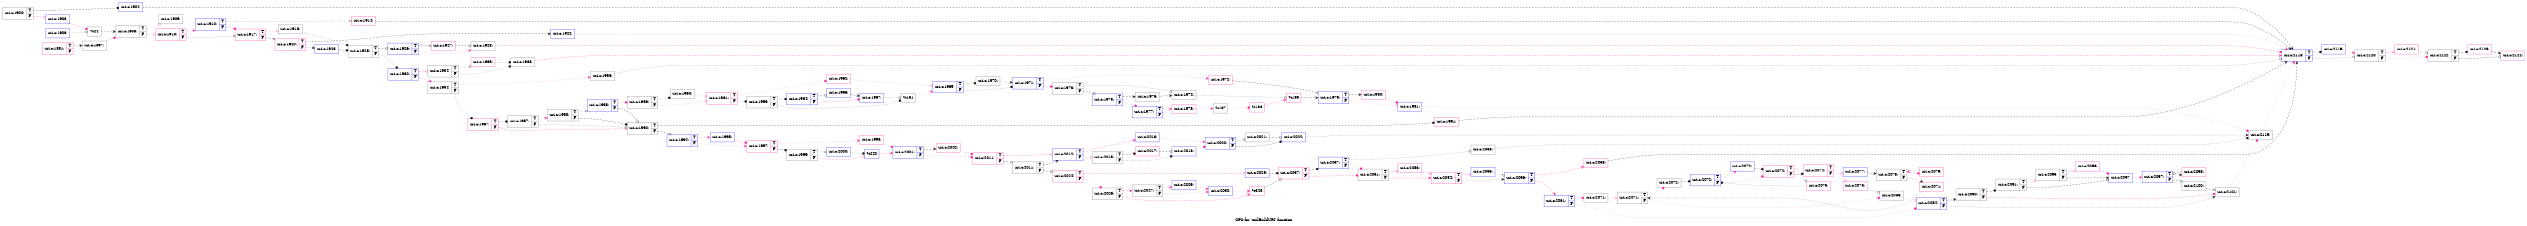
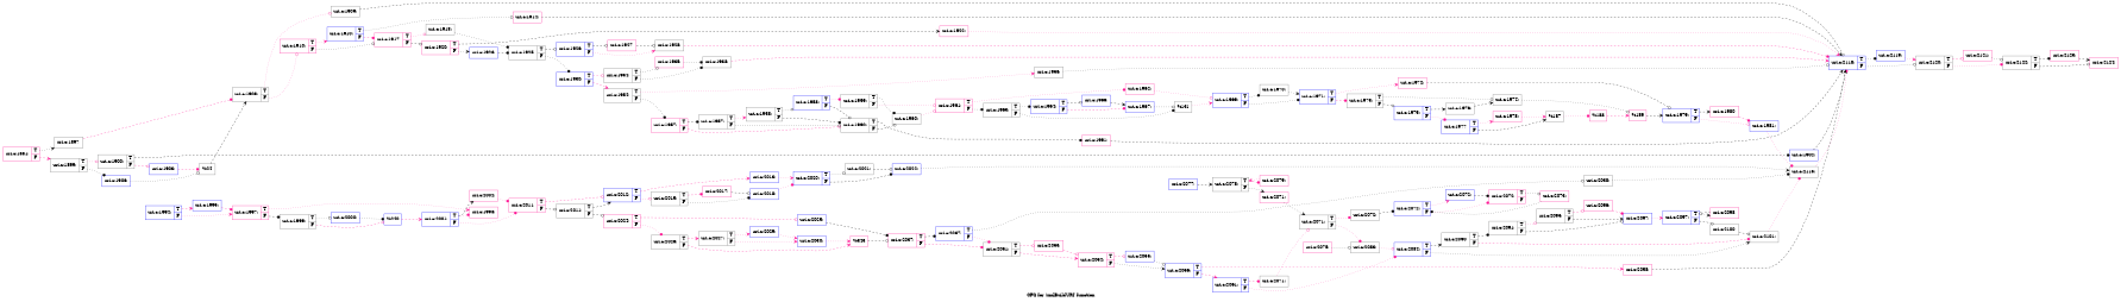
  digraph {
    label="CFG for 'xmlBuildURI' function"
    rankdir=LR
    node [color=gray40 shape=record]
    edge [arrowhead=dot color=black style=dotted]
    n1 [color=deeppink label="{uri.c:1881:|{<s0>T|<s1>F}}"]
    n2 [label="{uri.c:1897:}"]
+   n3 [label="{uri.c:1899:|{<s0>T|<s1>F}}"]
    n4 [label="{uri.c:1908:|{<s0>T|<s1>F}}"]
    n5 [label="{uri.c:1900:|{<s0>T|<s1>F}}"]
    n6 [color=blue label="{uri.c:1906:}"]
    n7 [label="{uri.c:1909:}"]
    n8 [color=deeppink label="{uri.c:1910:|{<s0>T|<s1>F}}"]
    n9 [color=blue label="{uri.c:1902:}"]
    n10 [color=blue label="{uri.c:1903:}"]
    n11 [label="{%24}"]
    n12 [color=blue label="{uri.c:2118:|{<s0>T|<s1>F}}"]
    n13 [color=blue label="{uri.c:1910:|{<s0>T|<s1>F}}"]
    n14 [color=deeppink label="{uri.c:1917:|{<s0>T|<s1>F}}"]
    n15 [color=blue label="{uri.c:2119:}"]
    n16 [label="{uri.c:2120:|{<s0>T|<s1>F}}"]
    n17 [color=deeppink label="{uri.c:2121:}"]
    n18 [label="{uri.c:2122:|{<s0>T|<s1>F}}"]
    n19 [color=deeppink label="{uri.c:1914:}"]
    n20 [label="{uri.c:1918:}"]
    n21 [color=deeppink label="{uri.c:1920:|{<s0>T|<s1>F}}"]
    n22 [label="{uri.c:1925:|{<s0>T|<s1>F}}"]
-   n23 [color=blue label="{uri.c:1922:}"]
+   n23 [color=deeppink label="{uri.c:1922:}"]
    n24 [color=blue label="{uri.c:1923:}"]
    n25 [color=blue label="{uri.c:1926:|{<s0>T|<s1>F}}"]
    n26 [color=blue label="{uri.c:1930:|{<s0>T|<s1>F}}"]
    n27 [color=deeppink label="{uri.c:1927:}"]
    n28 [label="{uri.c:1928:}"]
    n29 [label="{uri.c:1934:|{<s0>T|<s1>F}}"]
    n30 [label="{uri.c:1954:|{<s0>T|<s1>F}}"]
    n31 [color=deeppink label="{uri.c:1935:}"]
    n32 [label="{uri.c:1938:}"]
    n33 [label="{uri.c:1956:}"]
    n34 [color=deeppink label="{uri.c:1957:|{<s0>T|<s1>F}}"]
    n35 [label="{uri.c:1957:|{<s0>T|<s1>F}}"]
    n36 [label="{uri.c:1990:|{<s0>T|<s1>F}}"]
    n37 [label="{uri.c:1958:|{<s0>T|<s1>F}}"]
    n38 [color=deeppink label="{uri.c:1991:}"]
    n39 [color=blue label="{uri.c:1994:|{<s0>T|<s1>F}}"]
    n40 [color=blue label="{uri.c:1958:|{<s0>T|<s1>F}}"]
    n41 [color=blue label="{uri.c:1995:}"]
    n42 [color=deeppink label="{uri.c:1997:|{<s0>T|<s1>F}}"]
    n43 [label="{uri.c:1959:|{<s0>T|<s1>F}}"]
    n44 [label="{uri.c:1960:}"]
    n45 [color=deeppink label="{uri.c:1961:|{<s0>T|<s1>F}}"]
    n46 [color=deeppink label="{uri.c:1962:}"]
    n47 [label="{uri.c:1963:|{<s0>T|<s1>F}}"]
    n48 [color=blue label="{uri.c:1969:|{<s0>T|<s1>F}}"]
    n49 [color=blue label="{uri.c:1964:|{<s0>T|<s1>F}}"]
    n50 [label="{%131}"]
    n51 [label="{uri.c:1970:}"]
    n52 [color=blue label="{uri.c:1971:|{<s0>T|<s1>F}}"]
    n53 [color=blue label="{uri.c:1966:}"]
    n54 [color=blue label="{uri.c:1967:}"]
    n55 [color=deeppink label="{uri.c:1972:}"]
    n56 [label="{uri.c:1973:|{<s0>T|<s1>F}}"]
    n57 [color=blue label="{uri.c:1979:|{<s0>T|<s1>F}}"]
    n58 [label="{uri.c:1974:}"]
    n59 [color=blue label="{uri.c:1975:|{<s0>T|<s1>F}}"]
    n60 [color=deeppink label="{uri.c:1980:}"]
    n61 [color=blue label="{uri.c:1981:}"]
    n62 [color=deeppink label="{%189}"]
    n63 [label="{uri.c:1976:}"]
    n64 [color=blue label="{uri.c:1977:|{<s0>T|<s1>F}}"]
    n65 [label="{uri.c:2115:}"]
    n66 [color=deeppink label="{uri.c:1978:}"]
    n67 [label="{%187}"]
    n68 [color=deeppink label="{%188}"]
    n69 [color=deeppink label="{uri.c:1998:}"]
    n70 [label="{uri.c:1999:|{<s0>T|<s1>F}}"]
    n71 [color=blue label="{uri.c:2001:|{<s0>T|<s1>F}}"]
    n72 [color=blue label="{uri.c:2000:}"]
    n73 [color=blue label="{%240}"]
    n74 [color=deeppink label="{uri.c:2002:}"]
    n75 [color=deeppink label="{uri.c:2011:|{<s0>T|<s1>F}}"]
    n76 [color=blue label="{uri.c:2012:|{<s0>T|<s1>F}}"]
    n77 [label="{uri.c:2011:|{<s0>T|<s1>F}}"]
    n78 [color=blue label="{uri.c:2013:}"]
    n79 [label="{uri.c:2015:|{<s0>T|<s1>F}}"]
    n80 [color=deeppink label="{uri.c:2024:|{<s0>T|<s1>F}}"]
    n81 [color=blue label="{uri.c:2020:|{<s0>T|<s1>F}}"]
    n82 [color=deeppink label="{uri.c:2017:}"]
    n83 [color=blue label="{uri.c:2018:}"]
    n84 [color=blue label="{uri.c:2025:}"]
    n85 [label="{uri.c:2026:|{<s0>T|<s1>F}}"]
    n86 [color=deeppink label="{uri.c:2037:|{<s0>T|<s1>F}}"]
    n87 [label="{uri.c:2027:|{<s0>T|<s1>F}}"]
    n88 [color=deeppink label="{%343}"]
    n89 [label="{uri.c:2021:}"]
    n90 [color=blue label="{uri.c:2022:}"]
    n91 [color=blue label="{uri.c:2037:|{<s0>T|<s1>F}}"]
    n92 [label="{uri.c:2051:|{<s0>T|<s1>F}}"]
    n93 [color=blue label="{uri.c:2029:}"]
    n94 [color=blue label="{uri.c:2030:}"]
    n95 [label="{uri.c:2038:}"]
    n96 [color=deeppink label="{uri.c:2053:}"]
    n97 [color=deeppink label="{uri.c:2054:|{<s0>T|<s1>F}}"]
    n98 [color=blue label="{uri.c:2055:}"]
    n99 [color=blue label="{uri.c:2056:|{<s0>T|<s1>F}}"]
    n100 [color=deeppink label="{uri.c:2058:}"]
    n101 [color=blue label="{uri.c:2061:|{<s0>T|<s1>F}}"]
    n102 [label="{uri.c:2071:}"]
    n103 [color=blue label="{uri.c:2084:|{<s0>T|<s1>F}}"]
    n104 [label="{uri.c:2071:|{<s0>T|<s1>F}}"]
    n105 [label="{uri.c:2090:|{<s0>T|<s1>F}}"]
    n106 [label="{uri.c:2101:}"]
    n107 [label="{uri.c:2072:}"]
    n108 [label="{uri.c:2083:}"]
    n109 [label="{uri.c:2091:|{<s0>T|<s1>F}}"]
    n110 [color=blue label="{uri.c:2072:|{<s0>T|<s1>F}}"]
    n111 [color=blue label="{uri.c:2072:}"]
    n112 [color=deeppink label="{uri.c:2072:|{<s0>T|<s1>F}}"]
    n113 [color=deeppink label="{uri.c:2073:}"]
-   n114 [color=deeppink label="{uri.c:2074:|{<s0>T|<s1>F}}"]
    n115 [color=deeppink label="{uri.c:2075:}"]
    n116 [color=blue label="{uri.c:2077:}"]
    n117 [label="{uri.c:2078:|{<s0>T|<s1>F}}"]
    n118 [color=deeppink label="{uri.c:2079:}"]
    n119 [color=deeppink label="{uri.c:2071:}"]
    n120 [label="{uri.c:2095:|{<s0>T|<s1>F}}"]
    n121 [color=blue label="{uri.c:2097:}"]
    n122 [color=deeppink label="{uri.c:2096:}"]
    n123 [color=blue label="{uri.c:2097:|{<s0>T|<s1>F}}"]
    n124 [color=deeppink label="{uri.c:2098:}"]
    n125 [label="{uri.c:2100:}"]
    n126 [color=deeppink label="{uri.c:2123:}"]
    n127 [color=deeppink label="{uri.c:2124:}"]
    n1 -> n2 [arrowhead=vee tailport=s0]
+   n1 -> n3 [arrowhead=vee color=deeppink style=dashed tailport=s1]
    n2 -> n4 [color=deeppink style=dashed]
+   n3 -> n5 [arrowhead=odot color=deeppink tailport=s0]
+   n3 -> n6 [tailport=s1]
    n4 -> n7 [arrowhead=odot color=deeppink tailport=s0]
    n4 -> n8 [arrowhead=odot color=deeppink tailport=s1]
    n5 -> n9 [style=dashed tailport=s0]
    n5 -> n10 [arrowhead=odot color=deeppink style=dashed tailport=s1]
    n6 -> n11 [arrowhead=odot]
+   n7 -> n12 [arrowhead=odot style=dashed]
    n8 -> n13 [arrowhead=vee color=deeppink tailport=s0]
    n8 -> n14 [arrowhead=odot tailport=s1]
    n9 -> n12 [arrowhead=vee style=dashed]
    n10 -> n11 [color=deeppink style=dashed]
    n11 -> n4 [arrowhead=vee style=dashed]
    n12 -> n15 [tailport=s0]
    n12 -> n16 [arrowhead=odot tailport=s1]
    n13 -> n14 [color=deeppink style=dashed tailport=s1]
    n13 -> n19 [arrowhead=odot tailport=s0]
    n14 -> n20 [arrowhead=odot color=deeppink tailport=s0]
    n14 -> n21 [arrowhead=odot style=dashed tailport=s1]
    n15 -> n16 [arrowhead=vee color=deeppink]
    n16 -> n17 [arrowhead=odot color=deeppink style=dashed tailport=s0]
    n16 -> n18 [color=deeppink tailport=s1]
    n17 -> n18 [arrowhead=odot]
    n18 -> n126 [style=dashed tailport=s0]
    n18 -> n127 [arrowhead=odot style=dashed tailport=s1]
    n19 -> n12 [arrowhead=vee style=dashed]
    n20 -> n22
    n21 -> n23 [arrowhead=vee style=dashed tailport=s0]
    n21 -> n24 [arrowhead=vee tailport=s1]
    n22 -> n25 [arrowhead=odot style=dashed tailport=s0]
    n22 -> n26 [tailport=s1]
    n23 -> n12 [arrowhead=vee color=deeppink]
    n24 -> n22 [style=dashed]
    n25 -> n27 [arrowhead=odot style=dashed tailport=s0]
    n25 -> n28 [arrowhead=vee color=deeppink tailport=s1]
    n26 -> n29 [arrowhead=odot color=deeppink style=dashed tailport=s0]
    n26 -> n30 [arrowhead=vee color=deeppink style=dashed tailport=s1]
    n27 -> n28 [arrowhead=odot style=dashed]
    n28 -> n12 [color=deeppink style=dashed]
    n29 -> n31 [arrowhead=odot tailport=s0]
    n29 -> n32 [tailport=s1]
    n30 -> n33 [arrowhead=vee color=deeppink tailport=s0]
    n30 -> n34 [tailport=s1]
    n31 -> n32
    n32 -> n12 [arrowhead=vee color=deeppink style=dashed]
    n33 -> n12 [arrowhead=odot]
    n34 -> n35 [style=dashed tailport=s0]
    n34 -> n36 [arrowhead=odot color=deeppink style=dashed tailport=s1]
    n35 -> n36 [arrowhead=odot tailport=s1]
    n35 -> n37 [arrowhead=vee color=deeppink tailport=s0]
    n36 -> n38 [style=dashed tailport=s0]
-   n36 -> n39 [arrowhead=odot style=dashed tailport=s1]
+   n36 -> n44 [arrowhead=odot style=dashed tailport=s1]
    n37 -> n36 [style=dashed tailport=s1]
    n37 -> n40 [arrowhead=odot tailport=s0]
    n38 -> n12 [arrowhead=vee style=dashed]
    n39 -> n41 [arrowhead=vee color=deeppink style=dashed tailport=s0]
    n39 -> n42 [arrowhead=vee color=deeppink tailport=s1]
    n40 -> n36 [arrowhead=odot style=dashed tailport=s1]
    n40 -> n43 [color=deeppink tailport=s0]
    n41 -> n42 [color=deeppink style=dashed]
    n42 -> n69 [arrowhead=vee color=deeppink tailport=s0]
    n42 -> n70 [style=dashed tailport=s1]
    n43 -> n44 [tailport=s0]
    n43 -> n45 [arrowhead=odot color=deeppink tailport=s1]
    n44 -> n45 [arrowhead=odot color=deeppink]
    n45 -> n46 [color=deeppink tailport=s0]
    n45 -> n47 [tailport=s1]
    n46 -> n48 [arrowhead=odot color=deeppink]
    n47 -> n49 [tailport=s0]
    n47 -> n50 [tailport=s1]
    n48 -> n51 [tailport=s0]
    n48 -> n52 [tailport=s1]
    n49 -> n53 [arrowhead=odot style=dashed tailport=s0]
    n49 -> n54 [color=deeppink style=dashed tailport=s1]
    n50 -> n48 [arrowhead=vee color=deeppink]
    n51 -> n52 [arrowhead=vee]
    n52 -> n55 [arrowhead=vee color=deeppink tailport=s0]
    n52 -> n56 [color=deeppink style=dashed tailport=s1]
    n53 -> n54 [arrowhead=vee style=dashed]
    n54 -> n50 [arrowhead=odot]
    n55 -> n57 [arrowhead=odot style=dashed]
    n56 -> n58 [arrowhead=odot tailport=s0]
    n56 -> n59 [arrowhead=odot style=dashed tailport=s1]
    n57 -> n60 [arrowhead=vee style=dashed tailport=s0]
    n57 -> n61 [arrowhead=odot color=deeppink tailport=s1]
    n58 -> n62 [arrowhead=odot]
    n59 -> n63 [arrowhead=vee style=dashed tailport=s0]
    n59 -> n64 [color=deeppink tailport=s1]
    n60 -> n61 [color=deeppink style=dashed]
    n61 -> n65 [color=deeppink]
    n62 -> n57 [arrowhead=vee style=dashed]
    n63 -> n58 [arrowhead=vee style=dashed]
    n64 -> n66 [arrowhead=vee color=deeppink tailport=s0]
+   n64 -> n67 [arrowhead=vee style=dashed tailport=s1]
    n65 -> n12 [color=deeppink]
    n66 -> n67 [arrowhead=vee color=deeppink]
    n67 -> n68 [color=deeppink]
    n68 -> n62 [arrowhead=vee color=deeppink style=dashed]
-   n69 -> n71 [color=deeppink]
+   n71 -> n69 [color=deeppink]
    n70 -> n72 [arrowhead=odot tailport=s0]
    n70 -> n73 [arrowhead=odot color=deeppink style=dashed tailport=s1]
    n71 -> n74 [arrowhead=vee style=dashed tailport=s0]
    n71 -> n75 [color=deeppink tailport=s1]
    n72 -> n73
    n73 -> n71 [arrowhead=vee color=deeppink style=dashed]
    n74 -> n75 [color=deeppink]
    n75 -> n76 [arrowhead=odot color=deeppink style=dashed tailport=s0]
    n75 -> n77 [arrowhead=odot style=dashed tailport=s1]
    n76 -> n78 [arrowhead=vee color=deeppink style=dashed tailport=s0]
    n76 -> n79 [arrowhead=odot color=deeppink tailport=s1]
    n77 -> n76 [arrowhead=vee style=dashed tailport=s0]
    n77 -> n80 [arrowhead=odot style=dashed tailport=s1]
    n78 -> n81 [arrowhead=vee color=deeppink]
-   n79 -> n82 [style=dashed tailport=s0]
+   n79 -> n82 [color=deeppink style=dashed tailport=s0]
    n79 -> n83 [tailport=s1]
    n80 -> n84 [arrowhead=odot color=deeppink style=dashed tailport=s0]
    n80 -> n85 [color=deeppink tailport=s1]
    n81 -> n89 [arrowhead=odot tailport=s0]
    n81 -> n90 [style=dashed tailport=s1]
    n82 -> n83 [arrowhead=odot style=dashed]
    n83 -> n81 [color=deeppink]
    n84 -> n86 [style=dashed]
    n85 -> n87 [arrowhead=vee color=deeppink style=dashed tailport=s0]
    n85 -> n88 [arrowhead=vee color=deeppink style=dashed tailport=s1]
    n86 -> n91 [style=dashed tailport=s0]
    n86 -> n92 [color=deeppink style=dashed tailport=s1]
    n87 -> n93 [arrowhead=vee color=deeppink tailport=s0]
    n87 -> n94 [arrowhead=vee color=deeppink tailport=s1]
    n88 -> n86 [arrowhead=odot style=dashed]
    n89 -> n90 [arrowhead=odot style=dashed]
    n90 -> n65 [arrowhead=vee]
    n91 -> n92 [color=deeppink tailport=s1]
    n91 -> n95 [arrowhead=odot tailport=s0]
    n92 -> n96 [arrowhead=odot color=deeppink style=dashed tailport=s0]
    n92 -> n97 [arrowhead=vee color=deeppink style=dashed tailport=s1]
    n93 -> n94 [arrowhead=vee color=deeppink]
    n94 -> n88 [arrowhead=vee color=deeppink]
    n95 -> n65
    n96 -> n97 [arrowhead=odot color=deeppink style=dashed]
    n97 -> n98 [arrowhead=odot color=deeppink style=dashed tailport=s0]
    n97 -> n99 [arrowhead=vee tailport=s1]
    n98 -> n99 [arrowhead=odot]
    n99 -> n100 [arrowhead=vee color=deeppink style=dashed tailport=s0]
    n99 -> n101 [arrowhead=vee color=deeppink style=dashed tailport=s1]
    n100 -> n12 [arrowhead=vee style=dashed]
    n101 -> n102 [color=deeppink style=dashed tailport=s0]
    n101 -> n103 [color=deeppink tailport=s1]
    n102 -> n104 [arrowhead=odot color=deeppink]
    n103 -> n105 [arrowhead=vee style=dashed tailport=s0]
    n103 -> n106 [arrowhead=vee tailport=s1]
    n104 -> n107 [color=deeppink tailport=s0]
    n104 -> n108 [color=deeppink tailport=s1]
    n105 -> n106 [color=deeppink style=dashed tailport=s1]
    n105 -> n109 [style=dashed tailport=s0]
    n106 -> n65 [color=deeppink]
    n107 -> n110 [style=dashed]
    n108 -> n103 [arrowhead=odot color=deeppink]
    n109 -> n120 [arrowhead=odot color=deeppink tailport=s0]
    n109 -> n121 [arrowhead=odot style=dashed tailport=s1]
    n110 -> n111 [arrowhead=vee color=deeppink tailport=s0]
    n110 -> n112 [color=deeppink tailport=s1]
    n111 -> n112 [style=dashed]
    n112 -> n113 [arrowhead=odot tailport=s0]
-   n112 -> n114 [style=dashed tailport=s1]
    n113 -> n110
-   n114 -> n115 [arrowhead=odot color=deeppink tailport=s0]
-   n114 -> n116 [arrowhead=odot color=deeppink tailport=s1]
    n115 -> n108 [arrowhead=odot]
    n116 -> n117 [arrowhead=vee style=dashed]
    n117 -> n118 [color=deeppink style=dashed tailport=s0]
    n117 -> n119 [arrowhead=vee tailport=s1]
    n118 -> n117 [arrowhead=vee color=deeppink]
    n119 -> n104 [arrowhead=vee]
    n120 -> n121 [arrowhead=vee style=dashed tailport=s1]
    n120 -> n122 [arrowhead=odot color=deeppink style=dashed tailport=s0]
    n121 -> n123 [arrowhead=vee color=deeppink]
    n122 -> n121 [color=deeppink style=dashed]
    n123 -> n124 [arrowhead=vee tailport=s0]
    n123 -> n125 [arrowhead=odot style=dashed tailport=s1]
    n124 -> n123 [arrowhead=odot style=dashed]
    n125 -> n106 [arrowhead=odot style=dashed]
    n126 -> n127 [arrowhead=vee style=dashed]
  }
